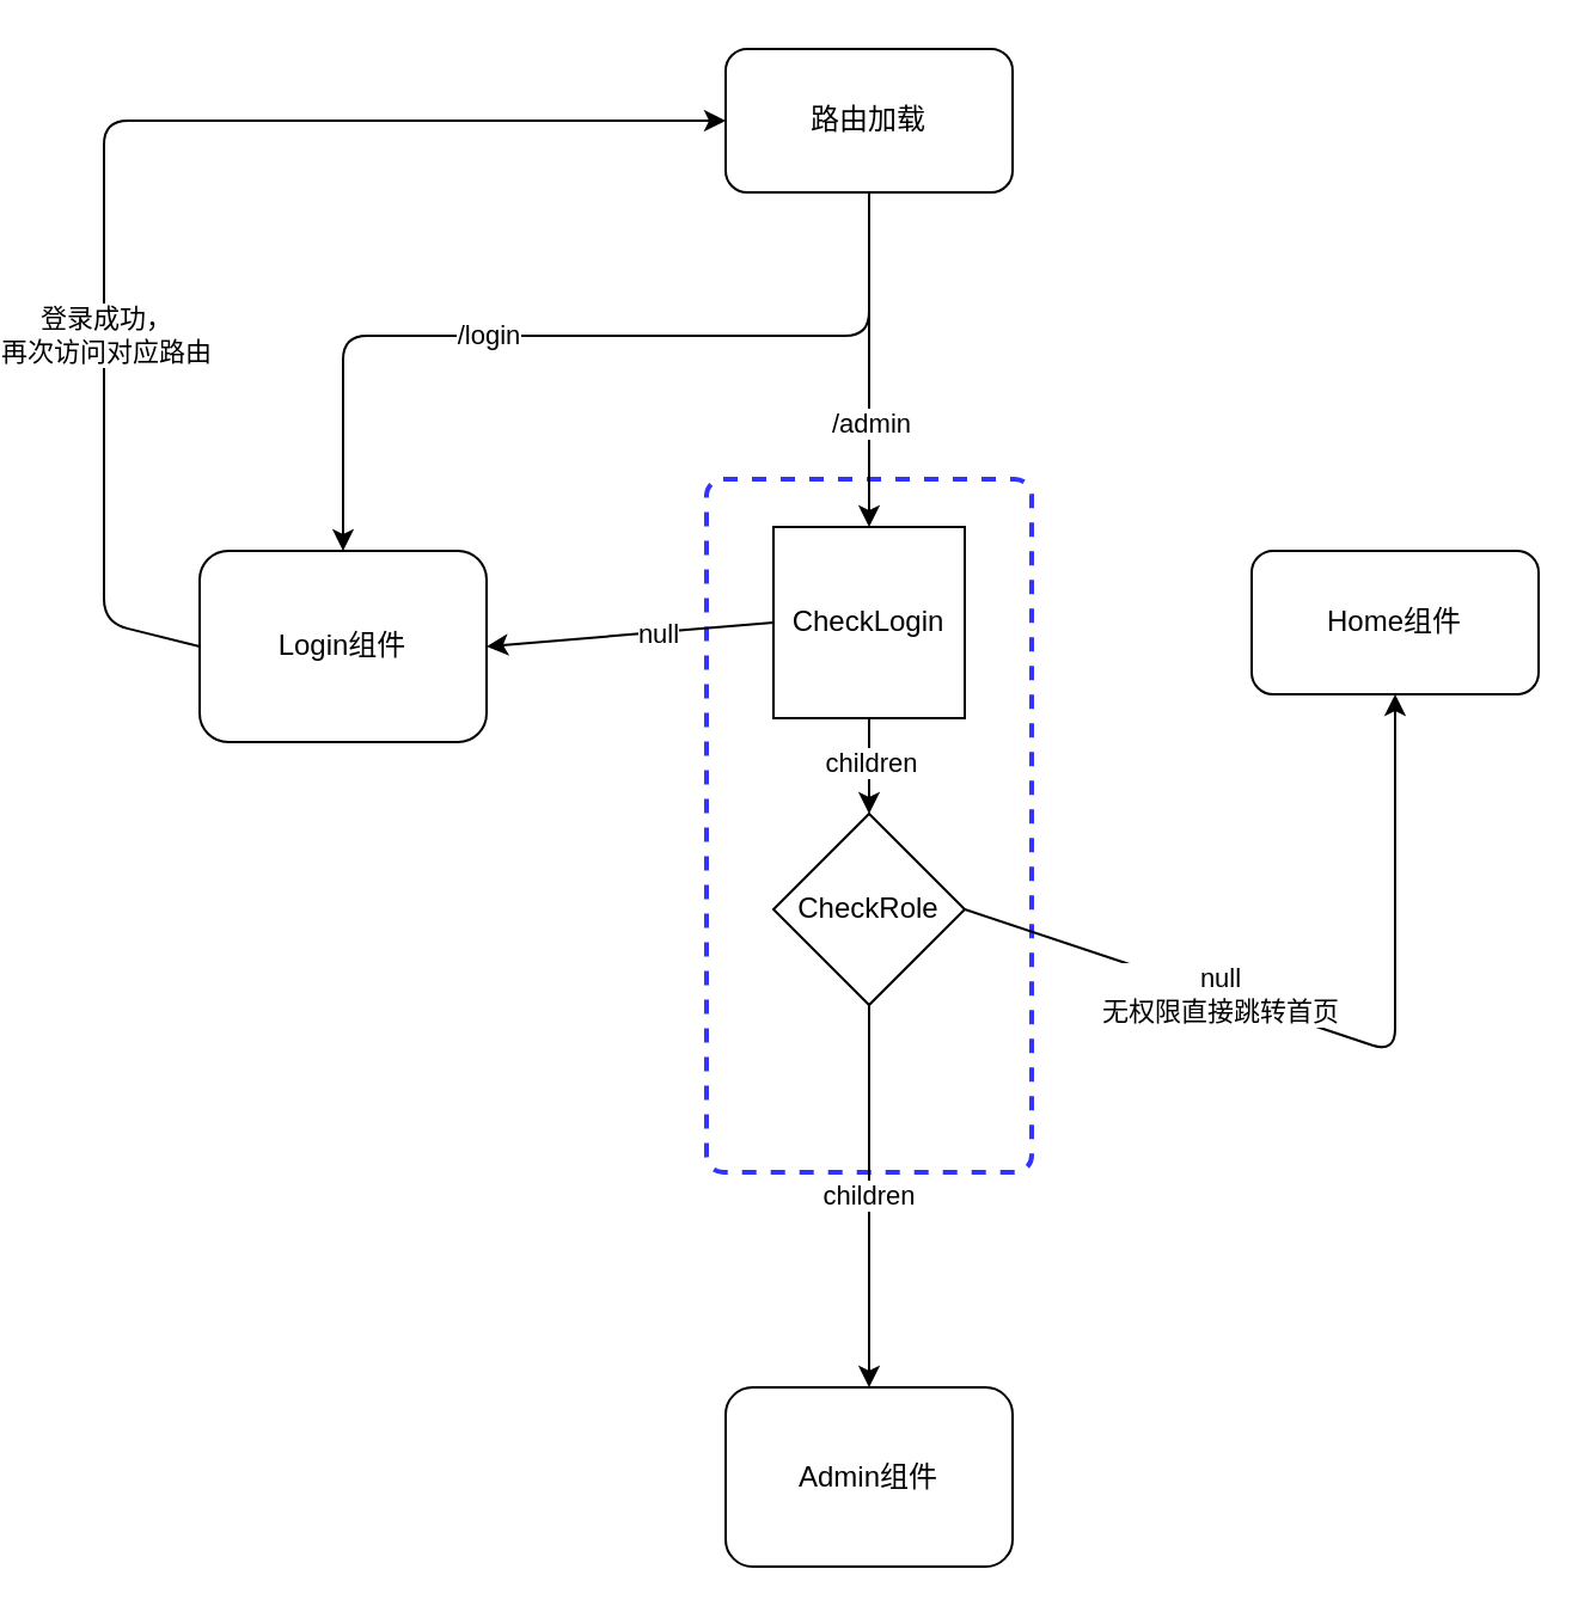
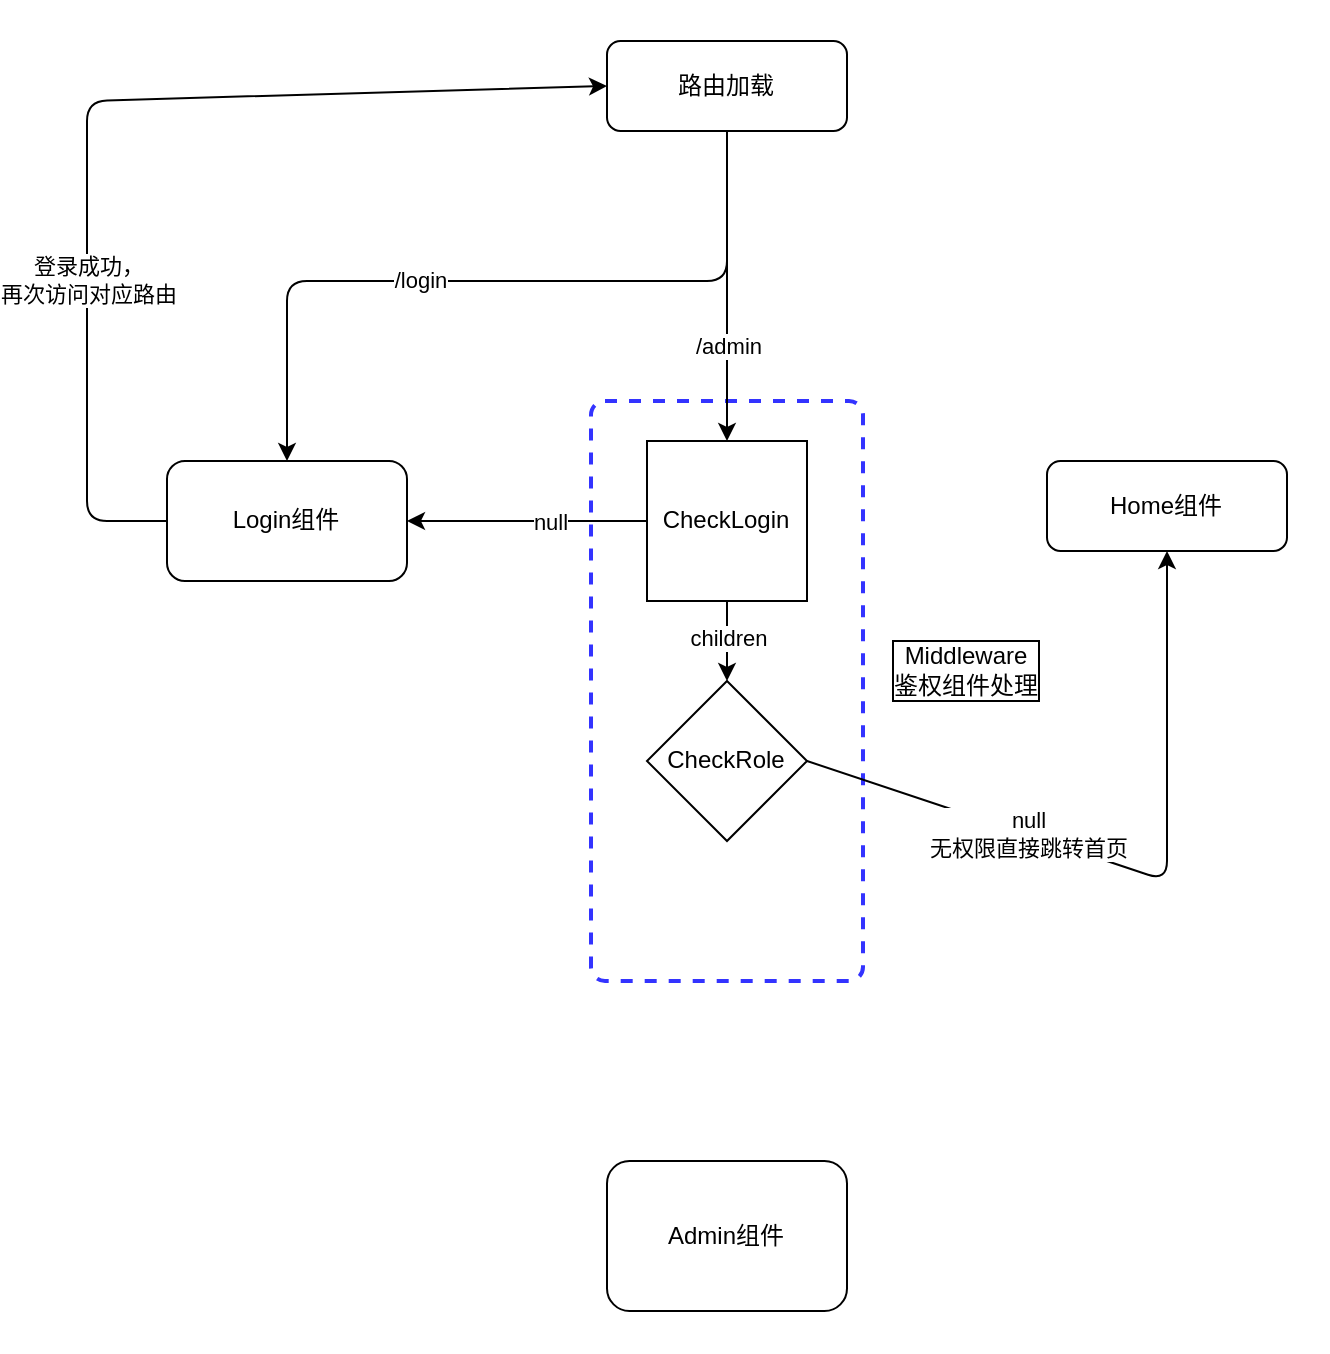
  <mxCell id="0" />
  <mxCell id="1" parent="0" />
  <mxCell id="2" value="" style="rounded=1;whiteSpace=wrap;html=1;absoluteArcSize=1;arcSize=14;strokeWidth=2;labelBorderColor=default;horizontal=1;fillColor=none;dashed=1;strokeColor=#3333FF;" vertex="1" parent="1"><mxGeometry x="272" y="200" width="136" height="290" as="geometry" /></mxCell>
  <mxCell id="3" value="" style="edgeStyle=none;html=1;exitX=0.5;exitY=1;exitDx=0;exitDy=0;entryX=0.5;entryY=0;entryDx=0;entryDy=0;" edge="1" parent="1" source="5" target="15"><mxGeometry relative="1" as="geometry"><mxPoint x="340" y="180" as="targetPoint" /><Array as="points"><mxPoint x="340" y="130" /></Array></mxGeometry></mxCell>
  <mxCell id="4" value="/admin" style="edgeLabel;html=1;align=center;verticalAlign=middle;resizable=0;points=[];" vertex="1" connectable="0" parent="3"><mxGeometry x="0.375" relative="1" as="geometry"><mxPoint as="offset" /></mxGeometry></mxCell>
- <mxCell id="5" value="路由加载" style="rounded=1;whiteSpace=wrap;html=1;" vertex="1" parent="1"><mxGeometry x="280" y="20" width="120" height="60" as="geometry" /></mxCell>
+ <mxCell id="5" value="路由加载" style="rounded=1;whiteSpace=wrap;html=1;" vertex="1" parent="1"><mxGeometry x="280" y="20" width="120" height="45" as="geometry" /></mxCell>
  <mxCell id="6" style="edgeStyle=none;html=1;entryX=0;entryY=0.5;entryDx=0;entryDy=0;exitX=0;exitY=0.5;exitDx=0;exitDy=0;" edge="1" parent="1" source="8" target="5"><mxGeometry relative="1" as="geometry"><Array as="points"><mxPoint x="20" y="260" /><mxPoint x="20" y="130" /><mxPoint x="20" y="50" /></Array></mxGeometry></mxCell>
  <mxCell id="7" value="登录成功，&lt;br&gt;再次访问对应路由" style="edgeLabel;html=1;align=center;verticalAlign=middle;resizable=0;points=[];" vertex="1" connectable="0" parent="6"><mxGeometry x="-0.368" relative="1" as="geometry"><mxPoint as="offset" /></mxGeometry></mxCell>
- <mxCell id="8" value="Login组件" style="whiteSpace=wrap;html=1;rounded=1;" vertex="1" parent="1"><mxGeometry x="60" y="230" width="120" height="80" as="geometry" /></mxCell>
+ <mxCell id="8" value="Login组件" style="whiteSpace=wrap;html=1;rounded=1;" vertex="1" parent="1"><mxGeometry x="60" y="230" width="120" height="60" as="geometry" /></mxCell>
  <mxCell id="9" value="" style="edgeStyle=none;html=1;exitX=0.5;exitY=1;exitDx=0;exitDy=0;entryX=0.5;entryY=0;entryDx=0;entryDy=0;" edge="1" parent="1" source="5" target="8"><mxGeometry relative="1" as="geometry"><mxPoint x="350" y="90" as="sourcePoint" /><mxPoint x="350" y="190" as="targetPoint" /><Array as="points"><mxPoint x="340" y="140" /><mxPoint x="120" y="140" /></Array></mxGeometry></mxCell>
  <mxCell id="10" value="/login" style="edgeLabel;html=1;align=center;verticalAlign=middle;resizable=0;points=[];" vertex="1" connectable="0" parent="9"><mxGeometry x="0.174" y="2" relative="1" as="geometry"><mxPoint x="-3" y="-3" as="offset" /></mxGeometry></mxCell>
  <mxCell id="11" value="" style="edgeStyle=none;html=1;" edge="1" parent="1" source="15" target="19"><mxGeometry relative="1" as="geometry" /></mxCell>
  <mxCell id="12" value="children" style="edgeLabel;html=1;align=center;verticalAlign=middle;resizable=0;points=[];" vertex="1" connectable="0" parent="11"><mxGeometry x="-0.085" relative="1" as="geometry"><mxPoint as="offset" /></mxGeometry></mxCell>
  <mxCell id="13" style="edgeStyle=none;html=1;exitX=0;exitY=0.5;exitDx=0;exitDy=0;entryX=1;entryY=0.5;entryDx=0;entryDy=0;" edge="1" parent="1" source="15" target="8"><mxGeometry relative="1" as="geometry" /></mxCell>
  <mxCell id="14" value="null" style="edgeLabel;html=1;align=center;verticalAlign=middle;resizable=0;points=[];" vertex="1" connectable="0" parent="13"><mxGeometry x="-0.183" y="1" relative="1" as="geometry"><mxPoint y="-1" as="offset" /></mxGeometry></mxCell>
  <mxCell id="15" value="CheckLogin" style="whiteSpace=wrap;html=1;rounded=0;" vertex="1" parent="1"><mxGeometry x="300" y="220" width="80" height="80" as="geometry" /></mxCell>
- <mxCell id="16" value="children" style="edgeStyle=none;html=1;entryX=0.5;entryY=0;entryDx=0;entryDy=0;" edge="1" parent="1" source="19" target="20"><mxGeometry relative="1" as="geometry"><mxPoint x="340" y="500" as="targetPoint" /></mxGeometry></mxCell>
  <mxCell id="17" style="edgeStyle=none;html=1;exitX=1;exitY=0.5;exitDx=0;exitDy=0;entryX=0.5;entryY=1;entryDx=0;entryDy=0;" edge="1" parent="1" source="19" target="21"><mxGeometry relative="1" as="geometry"><Array as="points"><mxPoint x="560" y="440" /></Array></mxGeometry></mxCell>
  <mxCell id="18" value="null&lt;br&gt;无权限直接跳转首页" style="edgeLabel;html=1;align=center;verticalAlign=middle;resizable=0;points=[];" vertex="1" connectable="0" parent="17"><mxGeometry x="-0.342" relative="1" as="geometry"><mxPoint as="offset" /></mxGeometry></mxCell>
  <mxCell id="19" value="CheckRole" style="rhombus;whiteSpace=wrap;html=1;" vertex="1" parent="1"><mxGeometry x="300" y="340" width="80" height="80" as="geometry" /></mxCell>
  <mxCell id="20" value="Admin组件" style="rounded=1;whiteSpace=wrap;html=1;" vertex="1" parent="1"><mxGeometry x="280" y="580" width="120" height="75" as="geometry" /></mxCell>
- <mxCell id="21" value="Home组件" style="rounded=1;whiteSpace=wrap;html=1;" vertex="1" parent="1"><mxGeometry x="500" y="230" width="120" height="60" as="geometry" /></mxCell>
+ <mxCell id="21" value="Home组件" style="rounded=1;whiteSpace=wrap;html=1;" vertex="1" parent="1"><mxGeometry x="500" y="230" width="120" height="45" as="geometry" /></mxCell>
+ <mxCell id="22" value="Middleware&lt;br&gt;鉴权组件处理" style="text;html=1;strokeColor=none;fillColor=none;align=center;verticalAlign=middle;whiteSpace=wrap;rounded=0;dashed=1;labelBorderColor=default;" vertex="1" parent="1"><mxGeometry x="420" y="320" width="80" height="30" as="geometry" /></mxCell>
